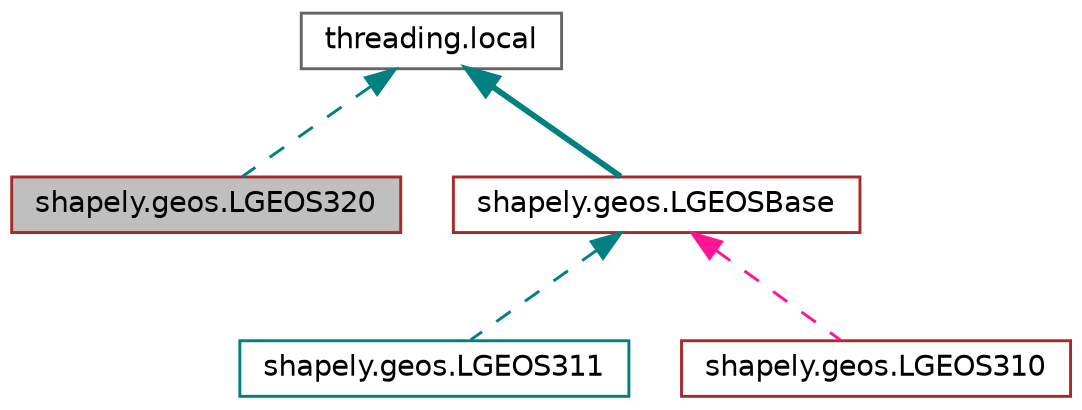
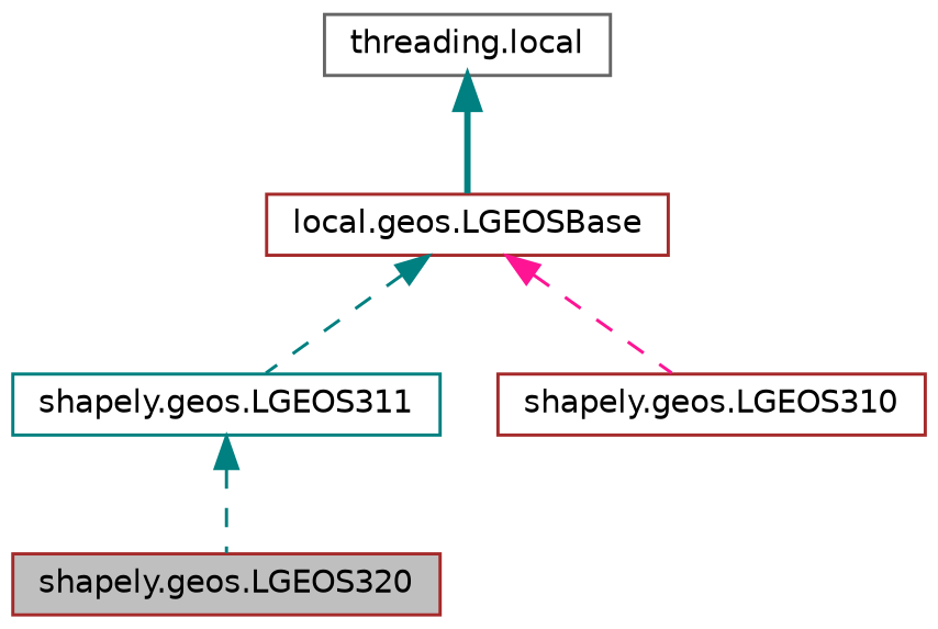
  digraph {
    node [color=brown fillcolor=white fontname=Helvetica fontsize=10 shape=record style=filled]
    edge [color=teal dir=back fontname=Helvetica fontsize=10 labelfontname=Helvetica labelfontsize=10 style=dashed]
    n1 [fillcolor=grey75 fontcolor=black height=0.2 label="shapely.geos.LGEOS320" width=0.4]
    n2 [color=teal height=0.2 label="shapely.geos.LGEOS311" width=0.4]
    n3 [height=0.2 label="shapely.geos.LGEOS310" width=0.4]
-   n4 [height=0.2 label="shapely.geos.LGEOSBase" width=0.4]
+   n4 [height=0.2 label="local.geos.LGEOSBase" width=0.4]
    n5 [color=gray40 height=0.2 label="threading.local" width=0.4]
-   n5 -> n1
+   n2 -> n1
    n4 -> n2
    n4 -> n3 [color=deeppink]
    n5 -> n4 [style=bold]
  }
